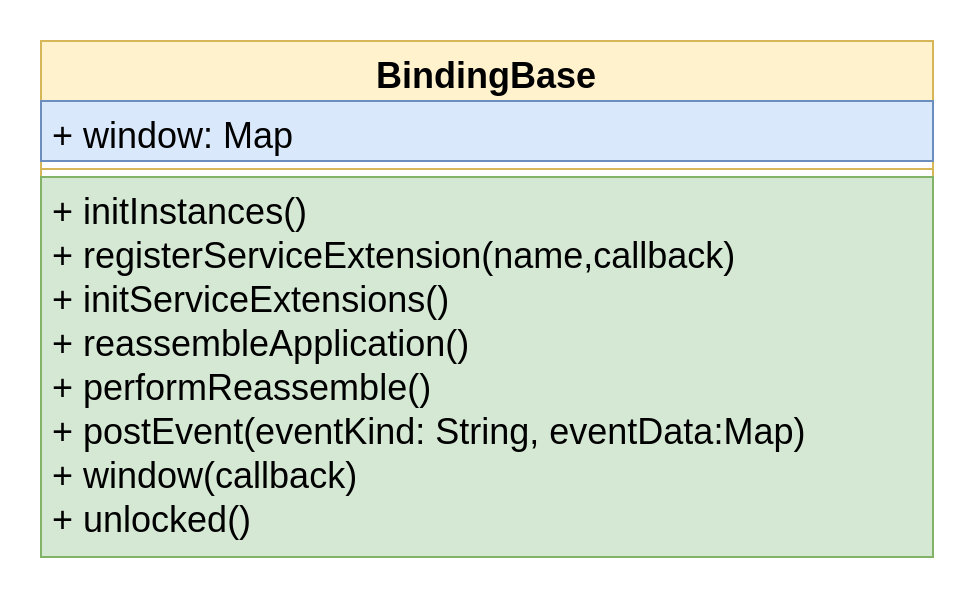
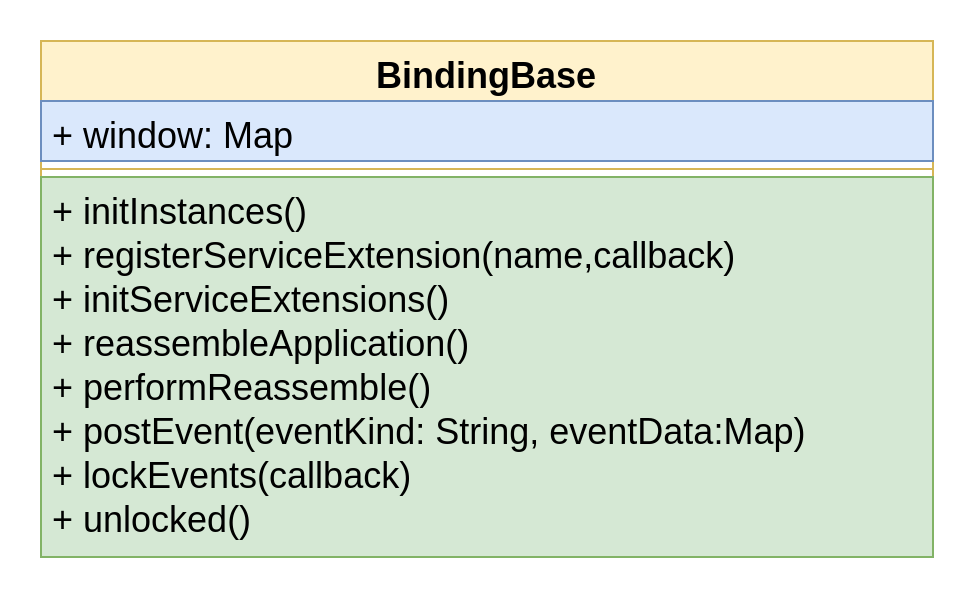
  <mxCell id="0" />
  <mxCell id="1" parent="0" />
  <mxCell id="2" value="BindingBase" style="swimlane;fontStyle=1;align=center;verticalAlign=top;childLayout=stackLayout;horizontal=1;startSize=30;horizontalStack=0;resizeParent=1;resizeParentMax=0;resizeLast=0;collapsible=1;marginBottom=0;fontSize=18;fillColor=#fff2cc;strokeColor=#d6b656;" vertex="1" parent="1"><mxGeometry x="20" y="20" width="446" height="258" as="geometry" /></mxCell>
  <mxCell id="3" value="+ window: Map" style="text;strokeColor=#6c8ebf;fillColor=#dae8fc;align=left;verticalAlign=top;spacingLeft=4;spacingRight=4;overflow=hidden;rotatable=0;points=[[0,0.5],[1,0.5]];portConstraint=eastwest;fontSize=18;" vertex="1" parent="2"><mxGeometry y="30" width="446" height="30" as="geometry" /></mxCell>
  <mxCell id="4" value="" style="line;strokeWidth=1;fillColor=#fff2cc;align=left;verticalAlign=middle;spacingTop=-1;spacingLeft=3;spacingRight=3;rotatable=0;labelPosition=right;points=[];portConstraint=eastwest;strokeColor=#d6b656;" vertex="1" parent="2"><mxGeometry y="60" width="446" height="8" as="geometry" /></mxCell>
- <mxCell id="5" value="+ initInstances()&#10;+ registerServiceExtension(name,callback)&#10;+ initServiceExtensions()&#10;+ reassembleApplication()&#10;+ performReassemble()&#10;+ postEvent(eventKind: String, eventData:Map)&#10;+ window(callback)&#10;+ unlocked()" style="text;strokeColor=#82b366;fillColor=#d5e8d4;align=left;verticalAlign=top;spacingLeft=4;spacingRight=4;overflow=hidden;rotatable=0;points=[[0,0.5],[1,0.5]];portConstraint=eastwest;fontSize=18;" vertex="1" parent="2"><mxGeometry y="68" width="446" height="190" as="geometry" /></mxCell>
+ <mxCell id="5" value="+ initInstances()&#10;+ registerServiceExtension(name,callback)&#10;+ initServiceExtensions()&#10;+ reassembleApplication()&#10;+ performReassemble()&#10;+ postEvent(eventKind: String, eventData:Map)&#10;+ lockEvents(callback)&#10;+ unlocked()" style="text;strokeColor=#82b366;fillColor=#d5e8d4;align=left;verticalAlign=top;spacingLeft=4;spacingRight=4;overflow=hidden;rotatable=0;points=[[0,0.5],[1,0.5]];portConstraint=eastwest;fontSize=18;" vertex="1" parent="2"><mxGeometry y="68" width="446" height="190" as="geometry" /></mxCell>
